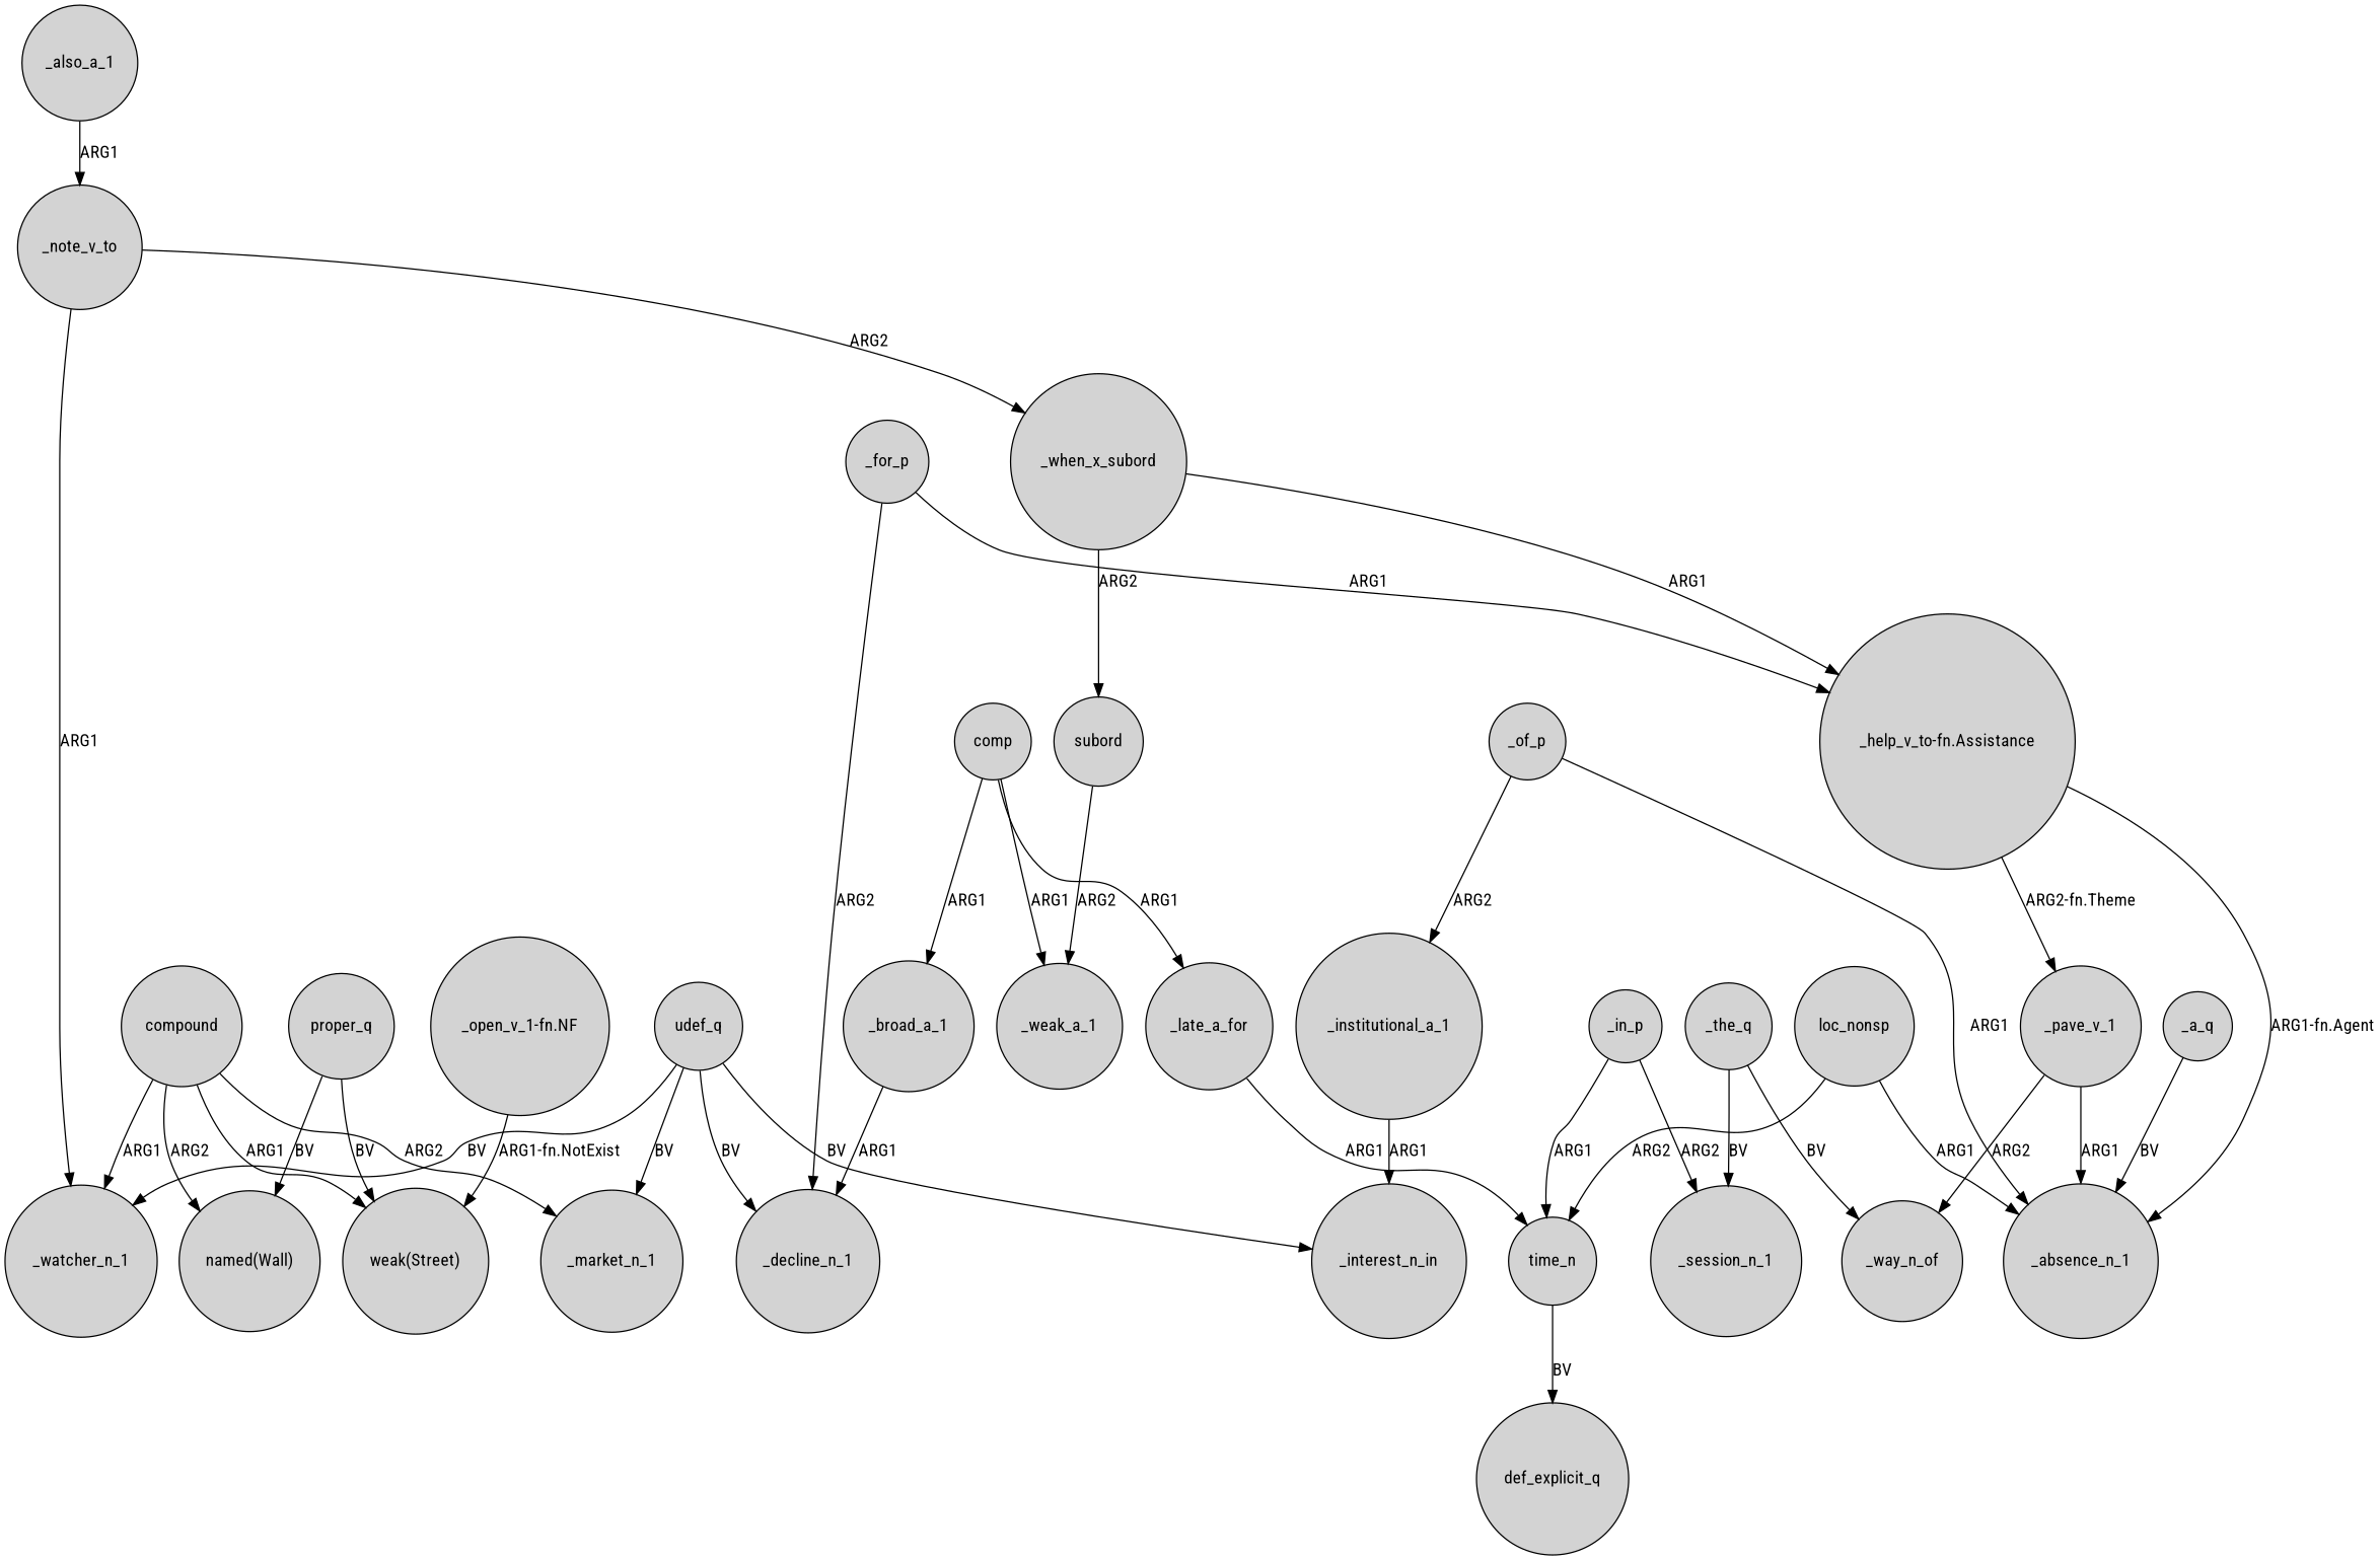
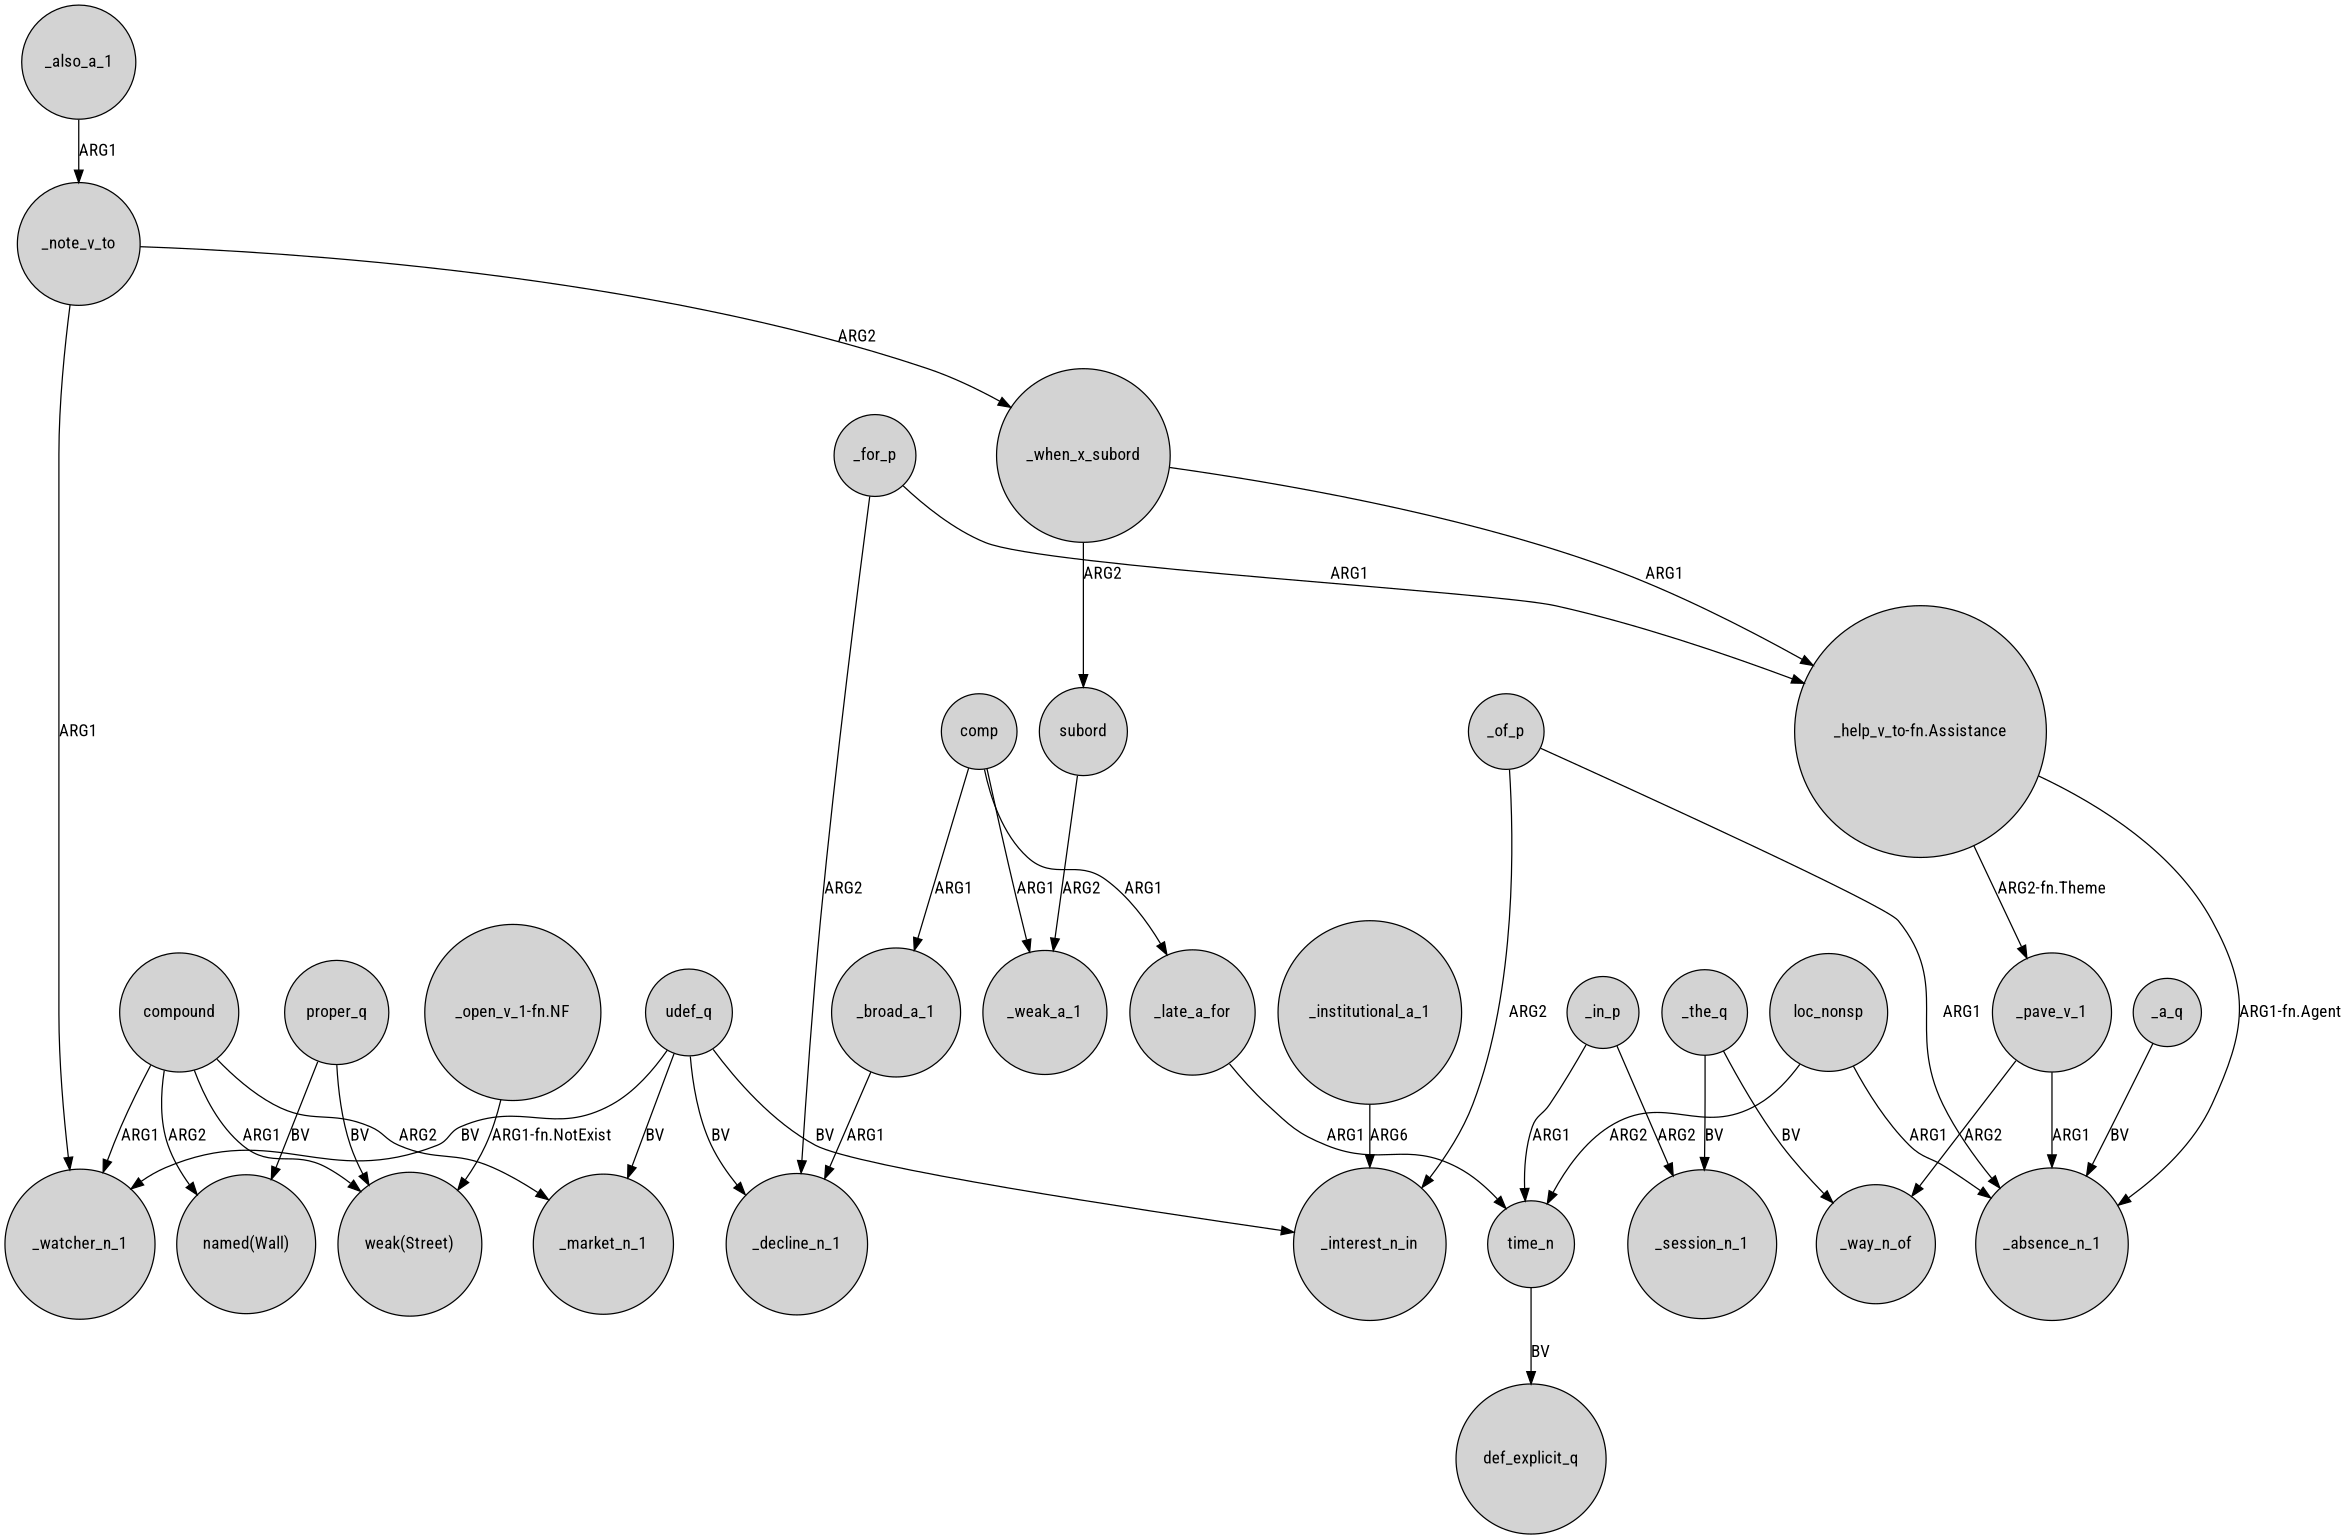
  digraph {
    fontname="Roboto Condensed"
    node [fontname="Roboto Condensed" shape=circle style=filled]
    edge [fontname="Roboto Condensed"]
    compound
    _market_n_1
    _watcher_n_1
    n4 [label="weak(Street)"]
    "named(Wall)"
    udef_q
    _interest_n_in
    _decline_n_1
    _institutional_a_1
    comp
    _late_a_for
    _weak_a_1
    _broad_a_1
    time_n
    def_explicit_q
    _pave_v_1
    _way_n_of
    _absence_n_1
    _of_p
    _the_q
    _session_n_1
    _when_x_subord
    subord
    "_help_v_to-fn.Assistance"
    "_open_v_1-fn.NF"
    proper_q
    _note_v_to
    _in_p
    _for_p
    loc_nonsp
    _also_a_1
    _a_q
    compound -> _market_n_1 [label=ARG2]
    compound -> _watcher_n_1 [label=ARG1]
    compound -> n4 [label=ARG1]
    compound -> "named(Wall)" [label=ARG2]
    udef_q -> _market_n_1 [label=BV]
    udef_q -> _watcher_n_1 [label=BV]
    udef_q -> _interest_n_in [label=BV]
    udef_q -> _decline_n_1 [label=BV]
-   _institutional_a_1 -> _interest_n_in [label=ARG1]
+   _institutional_a_1 -> _interest_n_in [label=ARG6]
    comp -> _late_a_for [label=ARG1]
    comp -> _weak_a_1 [label=ARG1]
    comp -> _broad_a_1 [label=ARG1]
    _late_a_for -> time_n [label=ARG1]
    _broad_a_1 -> _decline_n_1 [label=ARG1]
    time_n -> def_explicit_q [label=BV]
    _pave_v_1 -> _way_n_of [label=ARG2]
    _pave_v_1 -> _absence_n_1 [label=ARG1]
-   _of_p -> _institutional_a_1 [label=ARG2]
+   _of_p -> _interest_n_in [label=ARG2]
    _of_p -> _absence_n_1 [label=ARG1]
    _the_q -> _way_n_of [label=BV]
    _the_q -> _session_n_1 [label=BV]
    _when_x_subord -> subord [label=ARG2]
    _when_x_subord -> "_help_v_to-fn.Assistance" [label=ARG1]
    subord -> _weak_a_1 [label=ARG2]
    "_help_v_to-fn.Assistance" -> _pave_v_1 [label="ARG2-fn.Theme"]
    "_help_v_to-fn.Assistance" -> _absence_n_1 [label="ARG1-fn.Agent"]
    "_open_v_1-fn.NF" -> n4 [label="ARG1-fn.NotExist"]
    proper_q -> n4 [label=BV]
    proper_q -> "named(Wall)" [label=BV]
    _note_v_to -> _watcher_n_1 [label=ARG1]
    _note_v_to -> _when_x_subord [label=ARG2]
    _in_p -> time_n [label=ARG1]
    _in_p -> _session_n_1 [label=ARG2]
    _for_p -> _decline_n_1 [label=ARG2]
    _for_p -> "_help_v_to-fn.Assistance" [label=ARG1]
    loc_nonsp -> time_n [label=ARG2]
    loc_nonsp -> _absence_n_1 [label=ARG1]
    _also_a_1 -> _note_v_to [label=ARG1]
    _a_q -> _absence_n_1 [label=BV]
  }
